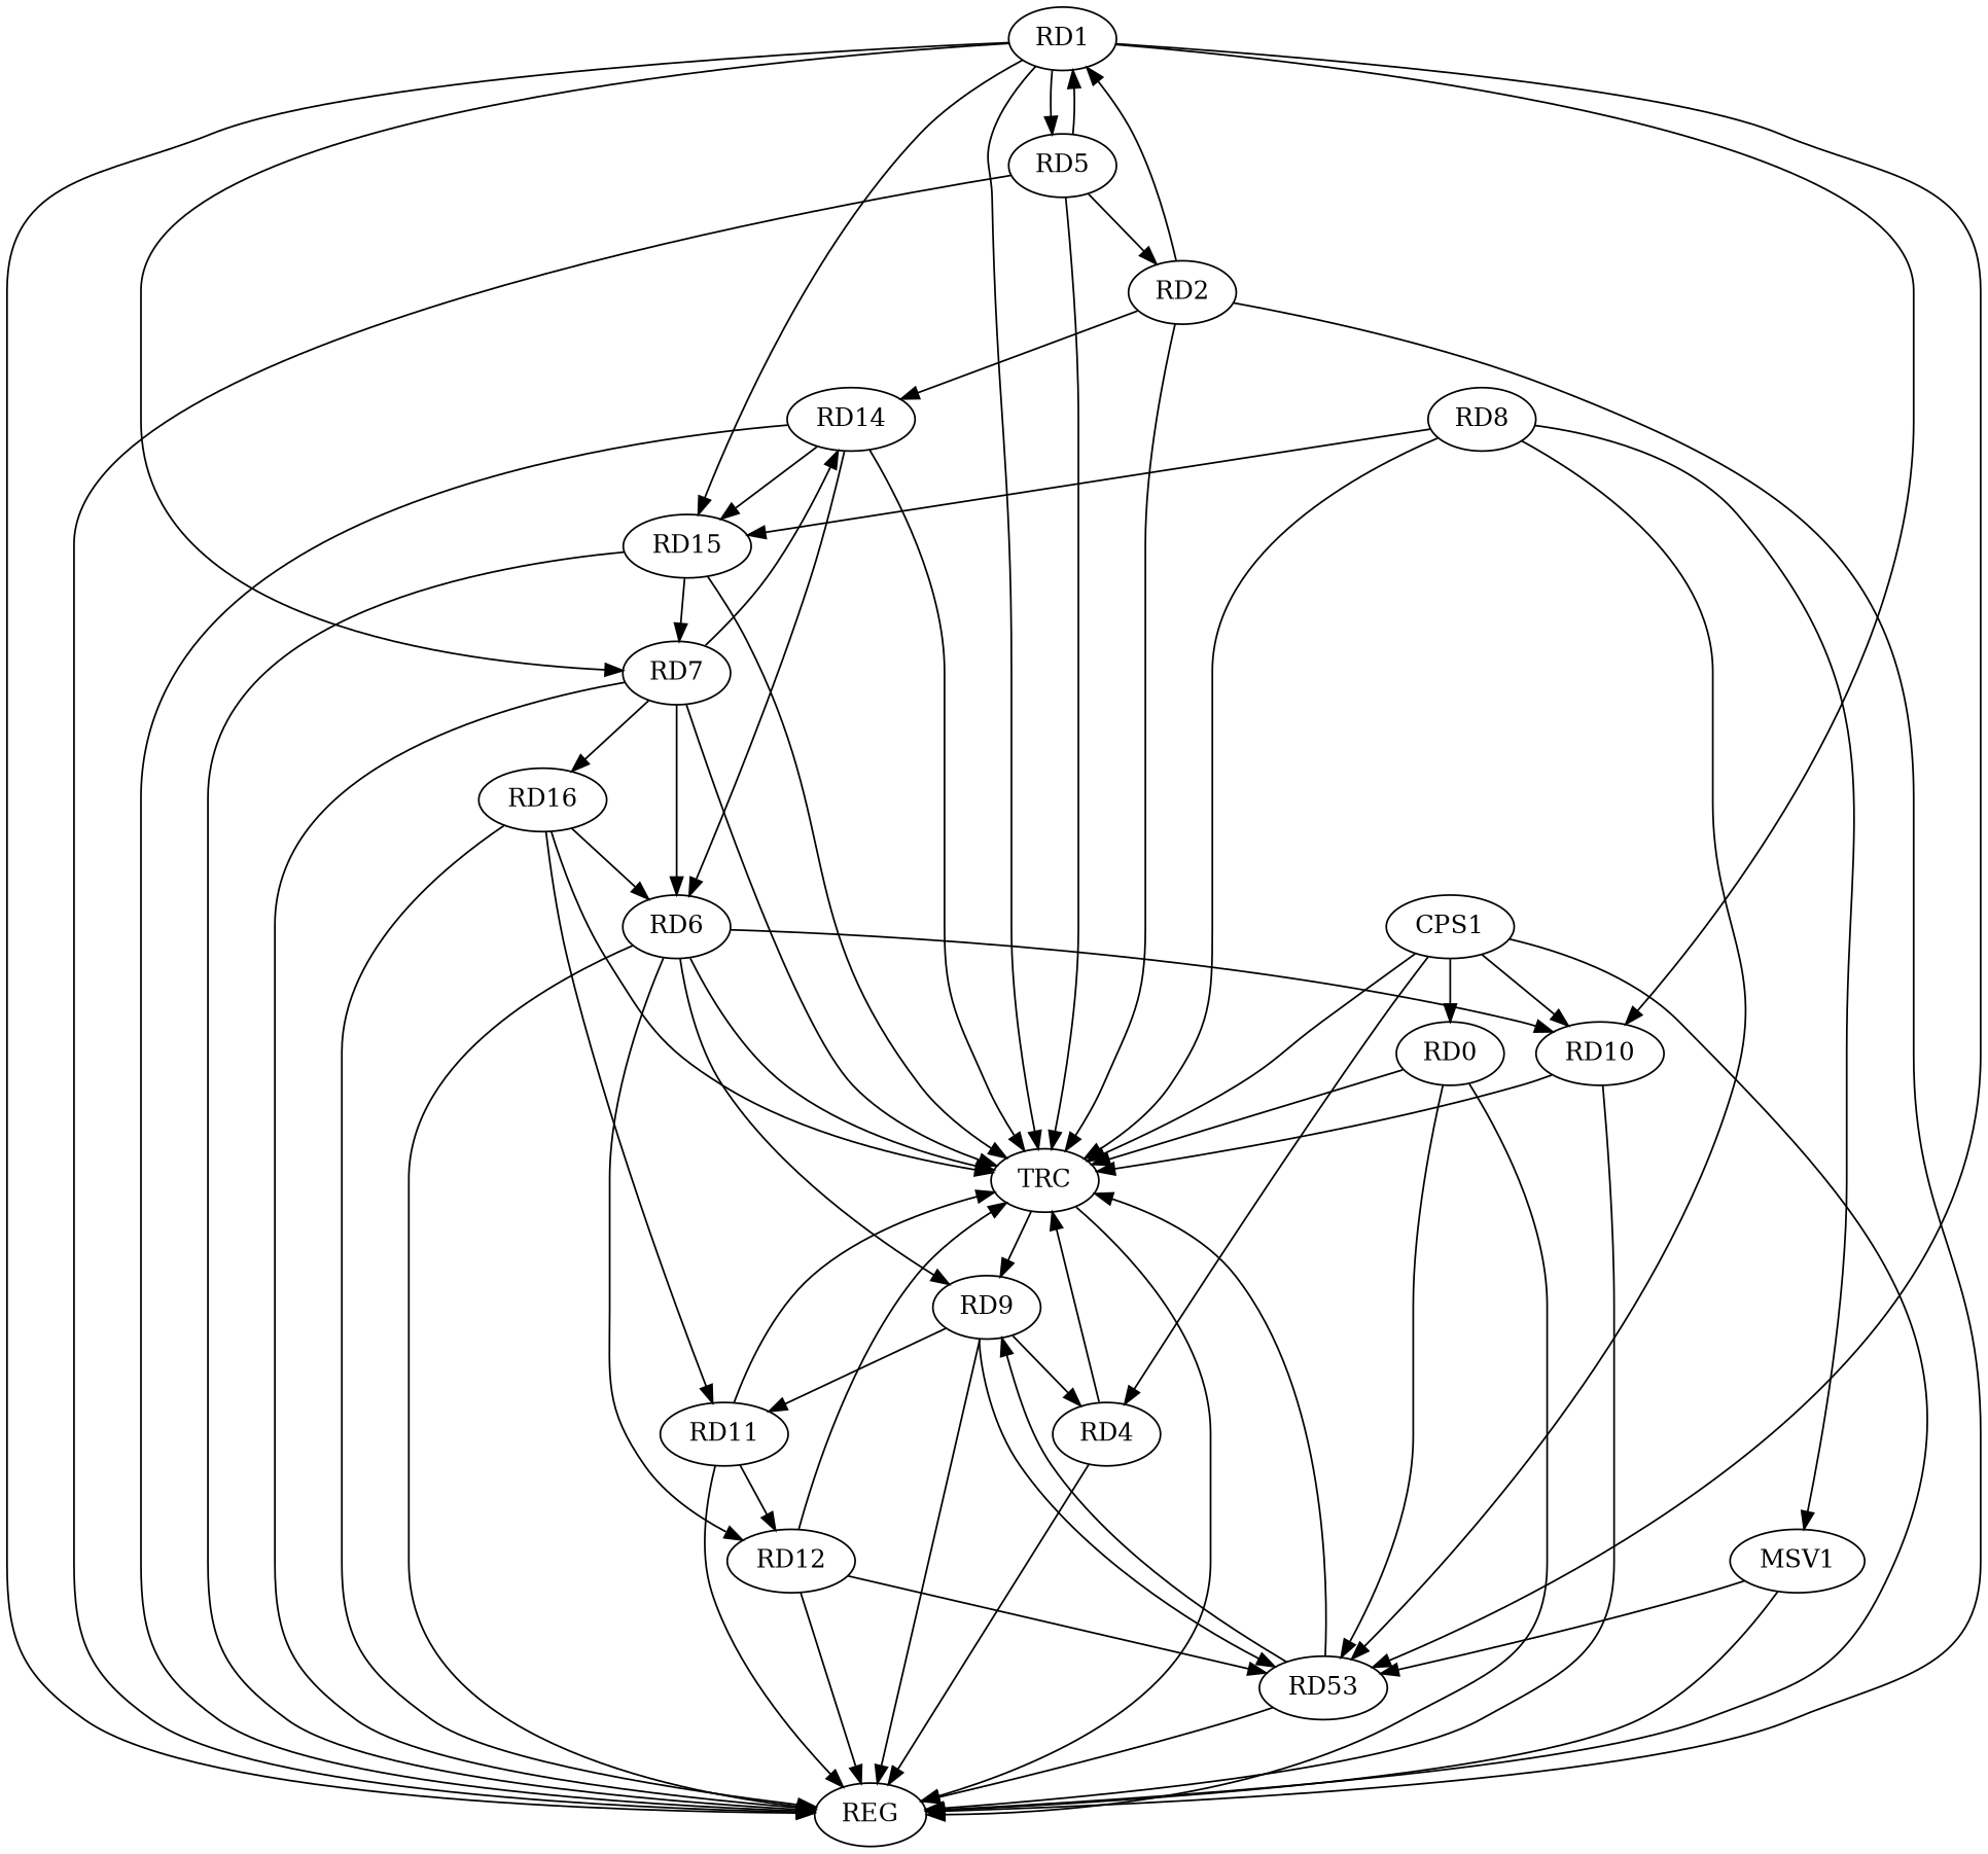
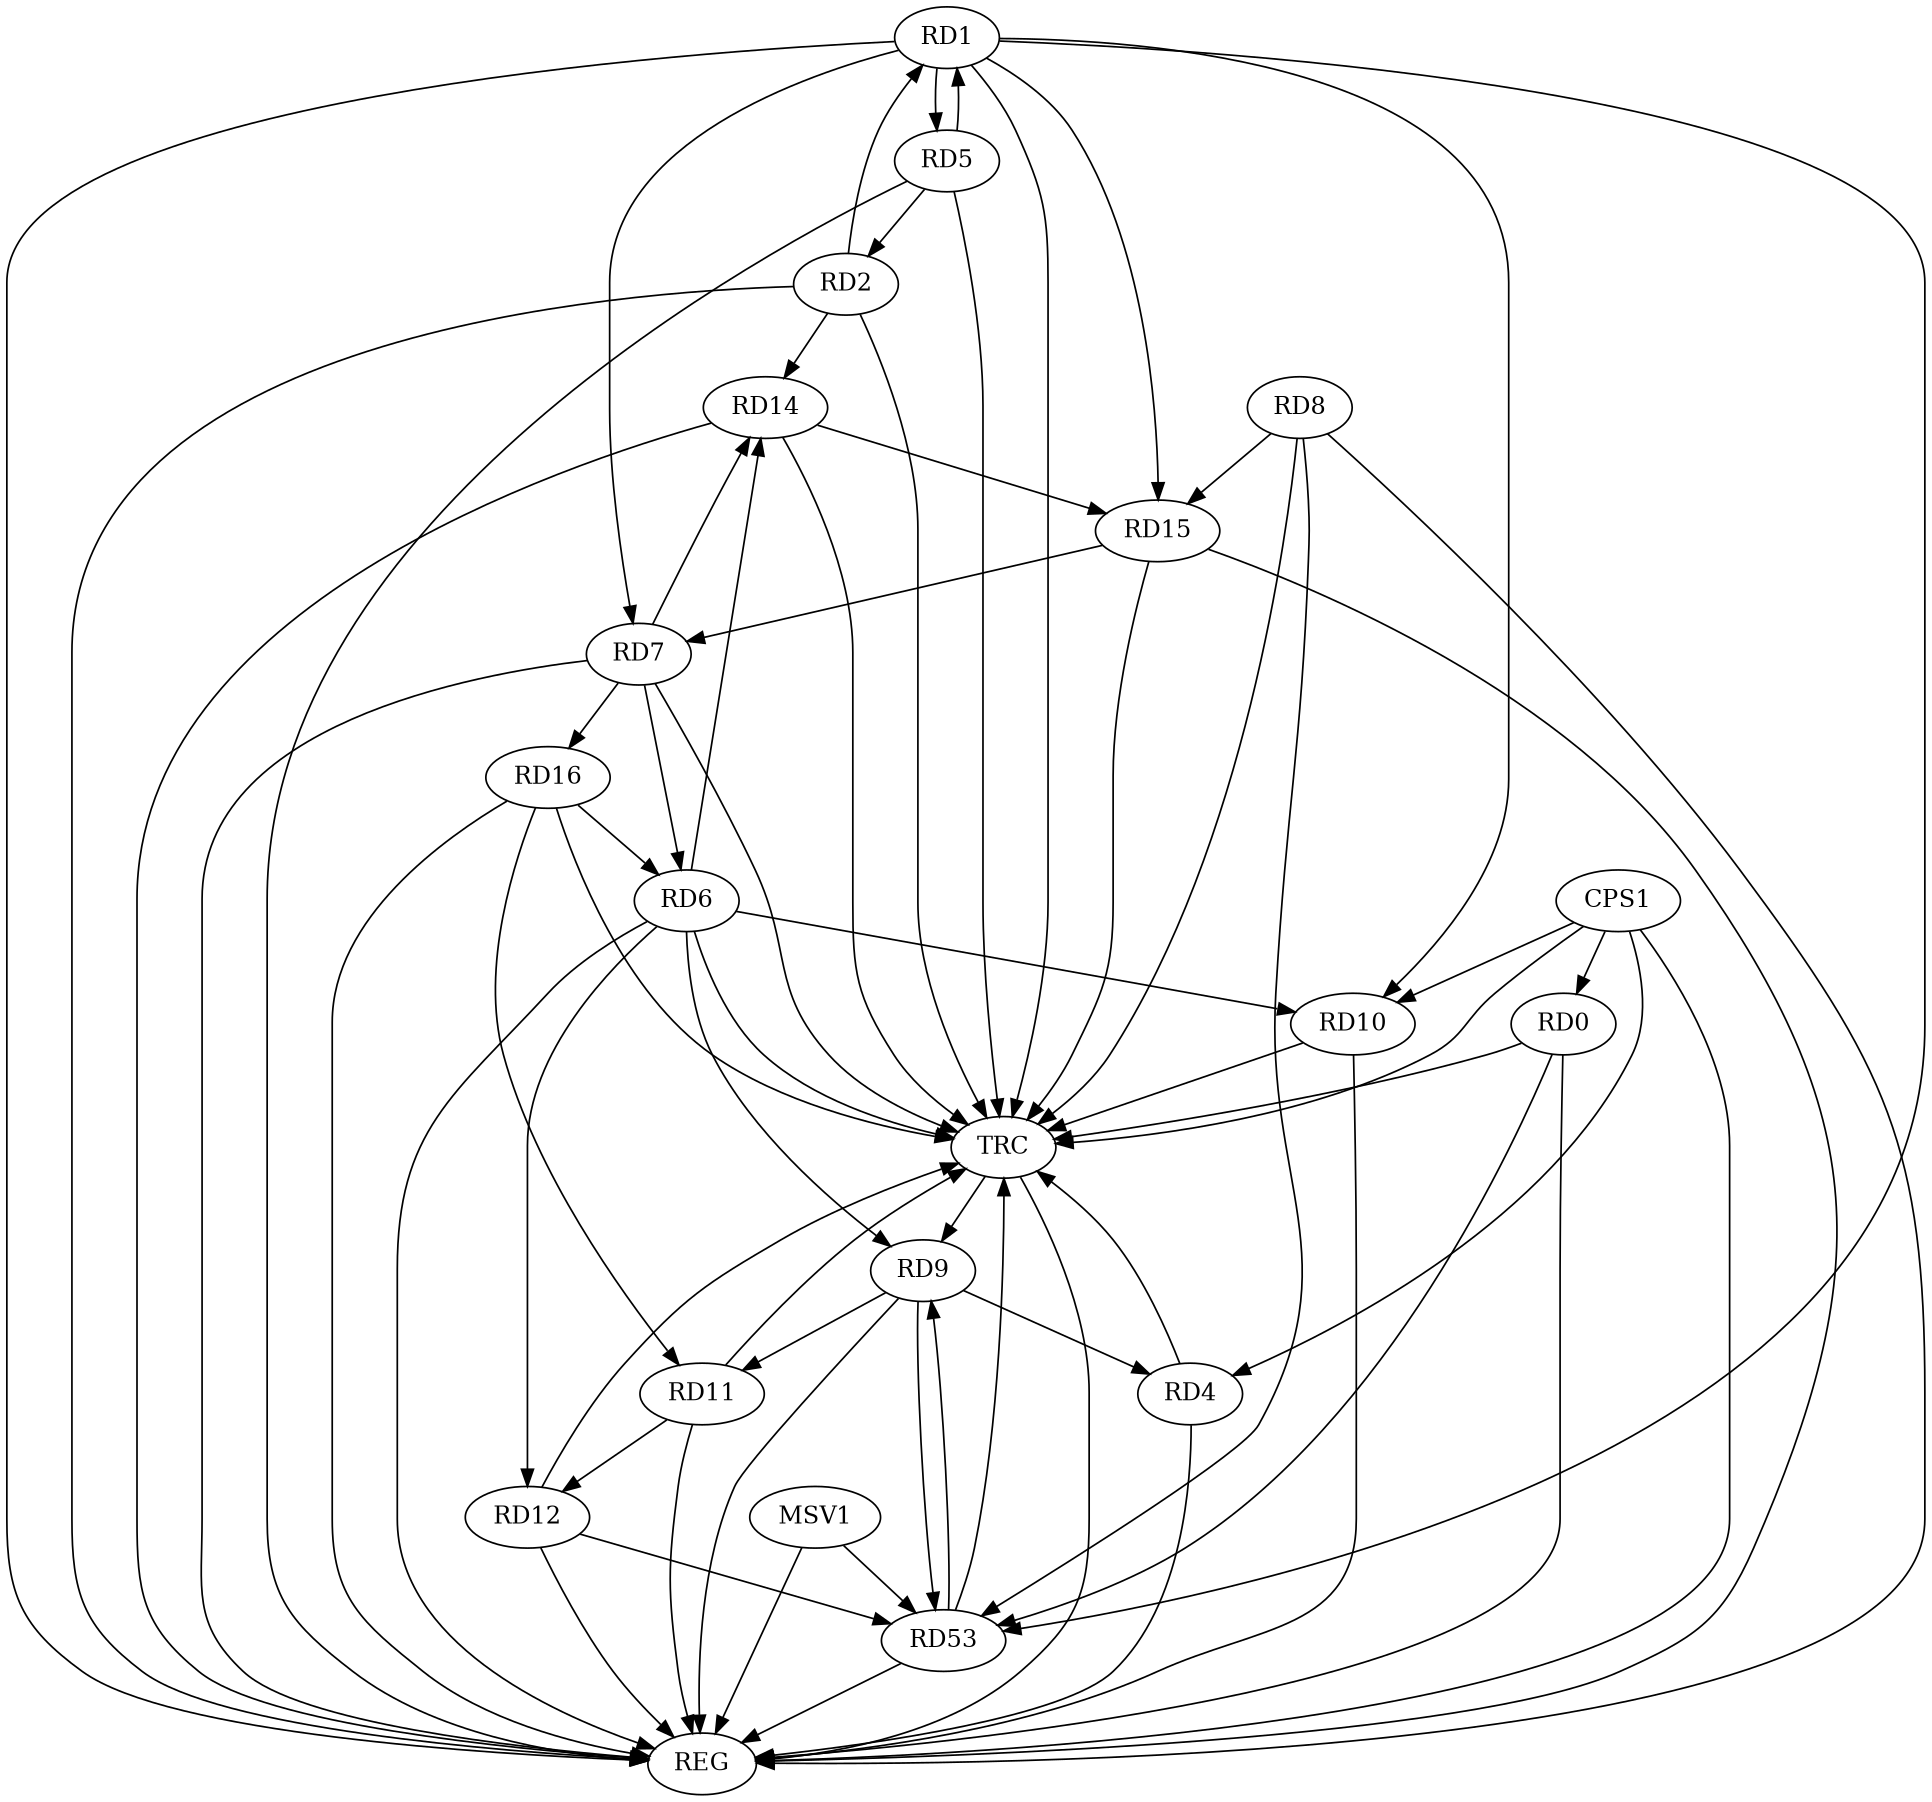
  strict digraph {
    n1 [label=RD1]
    n2 [label=RD5]
    n3 [label=RD7]
    n4 [label=RD10]
    n5 [label=RD53]
    n6 [label=RD15]
    n7 [label=REG]
    n8 [label=TRC]
    n9 [label=RD2]
    n10 [label=RD14]
    n11 [label=RD6]
    n12 [label=RD16]
    n13 [label=RD9]
    n14 [label=RD0]
    n15 [label=RD4]
    n16 [label=RD12]
    n17 [label=RD11]
    n18 [label=RD8]
    n19 [label=CPS1]
    n20 [label=MSV1]
    n1 -> n2
    n1 -> n3
    n1 -> n4
    n1 -> n5
    n1 -> n6
    n1 -> n7
    n1 -> n8
    n2 -> n1
    n2 -> n7
    n2 -> n8
    n2 -> n9
    n3 -> n7
    n3 -> n8
    n3 -> n10
    n3 -> n11
    n3 -> n12
    n4 -> n7
    n4 -> n8
    n5 -> n7
    n5 -> n8
    n5 -> n13
    n6 -> n3
    n6 -> n7
    n6 -> n8
    n8 -> n7
    n8 -> n13
    n9 -> n1
    n9 -> n7
    n9 -> n8
    n9 -> n10
    n10 -> n6
    n10 -> n7
    n10 -> n8
-   n10 -> n11
+   n11 -> n10
    n11 -> n4
    n11 -> n7
    n11 -> n8
    n11 -> n13
    n11 -> n16
    n12 -> n7
    n12 -> n8
    n12 -> n11
    n12 -> n17
    n13 -> n5
    n13 -> n7
    n13 -> n15
    n13 -> n17
    n14 -> n5
    n14 -> n7
    n14 -> n8
    n15 -> n7
    n15 -> n8
    n16 -> n5
    n16 -> n7
    n16 -> n8
    n17 -> n7
    n17 -> n8
    n17 -> n16
    n18 -> n5
    n18 -> n6
-   n18 -> n20
+   n18 -> n7
    n18 -> n8
    n19 -> n4
    n19 -> n7
    n19 -> n8
    n19 -> n14
    n19 -> n15
    n20 -> n5
    n20 -> n7
  }
